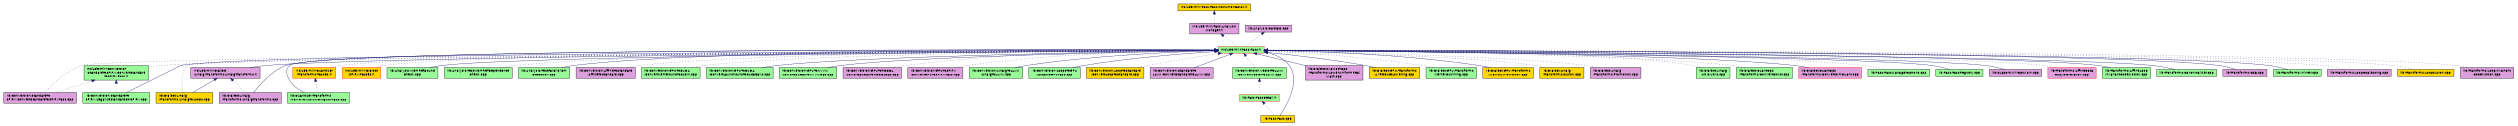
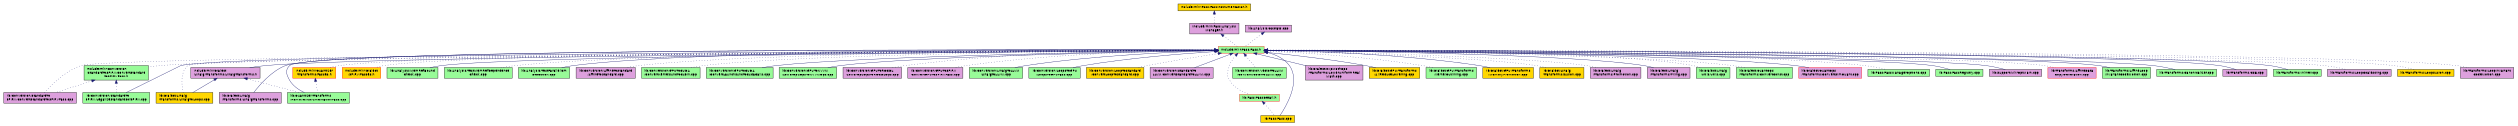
  digraph {
    node [color=black fillcolor=palegreen fontname=Helvetica fontsize=10 shape=record style=filled]
    edge [color=midnightblue dir=back fontname=Helvetica fontsize=10 labelfontname=Helvetica labelfontsize=10 style=dotted]
    n1 [fillcolor=gold fontcolor=black height=0.2 label="include/mlir/Pass/PassInstrumentation.h" width=0.4]
    n2 [fillcolor=plum height=0.2 label="include/mlir/Pass/Analysis\lManager.h" width=0.4]
    n3 [color=red height=0.2 label="include/mlir/Pass/Pass.h" width=0.4]
    n4 [height=0.2 label="include/mlir/Conversion\l/StandardToSPIRV/ConvertStandard\lToSPIRVPass.h" width=0.4]
    n5 [fillcolor=plum height=0.2 label="lib/Conversion/StandardTo\lSPIRV/ConvertStandardToSPIRVPass.cpp" width=0.4]
    n6 [height=0.2 label="lib/Conversion/StandardTo\lSPIRV/LegalizeStandardForSPIRV.cpp" width=0.4]
    n7 [fillcolor=plum height=0.2 label="include/mlir/Dialect\l/Linalg/Transforms/LinalgTransforms.h" width=0.4]
    n8 [fillcolor=gold height=0.2 label="lib/Dialect/Linalg\l/Transforms/LinalgToLoops.cpp" width=0.4]
    n9 [fillcolor=plum height=0.2 label="lib/Dialect/Linalg\l/Transforms/LinalgTransforms.cpp" width=0.4]
    n10 [color=red fillcolor=gold height=0.2 label="include/mlir/Dialect\l/SPIRV/Passes.h" width=0.4]
    n11 [color=red fillcolor=gold height=0.2 label="include/mlir/Quantizer\l/Transforms/Passes.h" width=0.4]
    n12 [height=0.2 label="lib/Quantizer/Transforms\l/RemoveInstrumentationPass.cpp" width=0.4]
    n13 [height=0.2 label="lib/Analysis/MemRefBound\lCheck.cpp" width=0.4]
    n14 [height=0.2 label="lib/Analysis/TestMemRefDependence\lCheck.cpp" width=0.4]
    n15 [height=0.2 label="lib/Analysis/TestParallelism\lDetection.cpp" width=0.4]
    n16 [fillcolor=plum height=0.2 label="lib/Conversion/AffineToStandard\l/AffineToStandard.cpp" width=0.4]
    n17 [height=0.2 label="lib/Conversion/GPUToCUDA\l/ConvertKernelFuncToCubin.cpp" width=0.4]
    n18 [height=0.2 label="lib/Conversion/GPUToCUDA\l/ConvertLaunchFuncToCudaCalls.cpp" width=0.4]
    n19 [height=0.2 label="lib/Conversion/GPUToNVVM\l/LowerGpuOpsToNVVMOps.cpp" width=0.4]
    n20 [fillcolor=plum height=0.2 label="lib/Conversion/GPUToROCDL\l/LowerGpuOpsToROCDLOps.cpp" width=0.4]
    n21 [fillcolor=plum height=0.2 label="lib/Conversion/GPUToSPIRV\l/ConvertGPUToSPIRVPass.cpp" width=0.4]
    n22 [height=0.2 label="lib/Conversion/LinalgToLLVM\l/LinalgToLLVM.cpp" width=0.4]
    n23 [height=0.2 label="lib/Conversion/LoopsToGPU\l/LoopsToGPUPass.cpp" width=0.4]
    n24 [fillcolor=gold height=0.2 label="lib/Conversion/LoopToStandard\l/ConvertLoopToStandard.cpp" width=0.4]
    n25 [fillcolor=plum height=0.2 label="lib/Conversion/StandardTo\lLLVM/ConvertStandardToLLVM.cpp" width=0.4]
    n26 [height=0.2 label="lib/Conversion/VectorToLLVM\l/ConvertVectorToLLVM.cpp" width=0.4]
    n27 [fillcolor=plum height=0.2 label="lib/Dialect/FxpMathOps\l/Transforms/LowerUniformReal\lMath.cpp" width=0.4]
    n28 [fillcolor=gold height=0.2 label="lib/Dialect/GPU/Transforms\l/AllReduceLowering.cpp" width=0.4]
    n29 [height=0.2 label="lib/Dialect/GPU/Transforms\l/KernelOutlining.cpp" width=0.4]
    n30 [fillcolor=gold height=0.2 label="lib/Dialect/GPU/Transforms\l/MemoryPromotion.cpp" width=0.4]
    n31 [fillcolor=gold height=0.2 label="lib/Dialect/Linalg\l/Transforms/Fusion.cpp" width=0.4]
    n32 [fillcolor=plum height=0.2 label="lib/Dialect/Linalg\l/Transforms/Promotion.cpp" width=0.4]
+   n33 [fillcolor=plum height=0.2 label="lib/Dialect/Linalg\l/Transforms/Tiling.cpp" width=0.4]
    n34 [height=0.2 label="lib/Dialect/Linalg\l/Utils/Utils.cpp" width=0.4]
    n35 [height=0.2 label="lib/Dialect/QuantOps\l/Transforms/ConvertConst.cpp" width=0.4]
    n36 [color=red fillcolor=plum height=0.2 label="lib/Dialect/QuantOps\l/Transforms/ConvertSimQuant.cpp" width=0.4]
    n37 [color=red height=0.2 label="lib/Pass/PassDetail.h" width=0.4]
    n38 [fillcolor=gold height=0.2 label="lib/Pass/Pass.cpp" width=0.4]
    n39 [height=0.2 label="lib/Pass/PassManagerOptions.cpp" width=0.4]
    n40 [height=0.2 label="lib/Pass/PassRegistry.cpp" width=0.4]
    n41 [fillcolor=plum height=0.2 label="lib/Support/MlirOptMain.cpp" width=0.4]
    n42 [color=red fillcolor=plum height=0.2 label="lib/Transforms/AffineData\lCopyGeneration.cpp" width=0.4]
    n43 [height=0.2 label="lib/Transforms/AffineLoop\lInvariantCodeMotion.cpp" width=0.4]
    n44 [height=0.2 label="lib/Transforms/Canonicalizer.cpp" width=0.4]
    n45 [fillcolor=plum height=0.2 label="lib/Transforms/CSE.cpp" width=0.4]
    n46 [height=0.2 label="lib/Transforms/Inliner.cpp" width=0.4]
    n47 [fillcolor=plum height=0.2 label="lib/Transforms/LoopCoalescing.cpp" width=0.4]
    n48 [fillcolor=gold height=0.2 label="lib/Transforms/LoopFusion.cpp" width=0.4]
    n49 [fillcolor=plum height=0.2 label="lib/Transforms/LoopInvariant\lCodeMotion.cpp" width=0.4]
    n50 [fillcolor=plum height=0.2 label="lib/Analysis/OpStats.cpp" width=0.4]
    n1 -> n2
    n2 -> n3
    n3 -> n4
    n3 -> n5
    n3 -> n6 [style=solid]
    n3 -> n7 [style=solid]
    n3 -> n8
    n3 -> n9 [style=solid]
    n3 -> n10
    n3 -> n11
    n3 -> n12 [style=solid]
    n3 -> n13 [style=solid]
    n3 -> n14
    n3 -> n15 [style=solid]
    n3 -> n16
    n3 -> n17
    n3 -> n18 [style=solid]
    n3 -> n19 [style=solid]
    n3 -> n20
    n3 -> n21
    n3 -> n22 [style=solid]
    n3 -> n23 [style=solid]
    n3 -> n24
    n3 -> n25 [style=solid]
    n3 -> n26
    n3 -> n27 [style=solid]
    n3 -> n28 [style=solid]
    n3 -> n29
    n3 -> n30 [style=solid]
    n3 -> n31
    n3 -> n32
+   n3 -> n33 [style=solid]
    n3 -> n34
    n3 -> n35
    n3 -> n36 [style=solid]
-   n26 -> n37
+   n3 -> n37
    n3 -> n38 [style=solid]
    n3 -> n39
    n3 -> n40 [style=solid]
    n3 -> n41 [style=solid]
    n3 -> n42
    n3 -> n43 [style=solid]
    n3 -> n44 [style=solid]
    n3 -> n45 [style=solid]
    n3 -> n46 [style=solid]
    n3 -> n47
    n3 -> n48
    n3 -> n49
    n4 -> n5
    n4 -> n6
    n7 -> n8 [style=solid]
-   n7 -> n9
+   n7 -> n12
    n11 -> n12
    n37 -> n38
    n50 -> n3
  }
